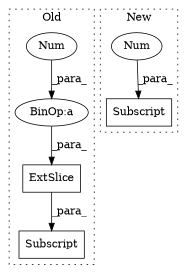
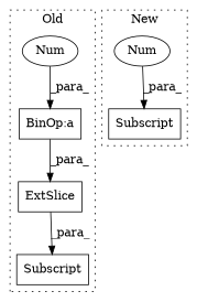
  digraph {
    node [a=63 l=1 shape=box]
    n1 [l="21,0" label=Subscript s="6264,0"]
    n2 [a=85 label=ExtSlice s=6264]
-   n3 [a=82 l=3 label="BinOp:a" s=6274 shape=ellipse]
+   n3 [a=82 l=3 label="BinOp:a" s=6274]
    n4 [a=76 label=Num s=6273 shape=ellipse]
    n5 [l="12,0" label=Subscript s="5781,0"]
    n6 [a=76 label=Num s=5791 shape=ellipse]
    subgraph cluster_1 {
      label=Old
      style=dotted
      n1
      n2
      n3
      n4
    }
    subgraph cluster_2 {
      label=New
      style=dotted
      n5
      n6
    }
    n2 -> n1 [label=_para_]
    n3 -> n2 [label=_para_]
    n4 -> n3 [label=_para_]
    n6 -> n5 [label=_para_]
  }
